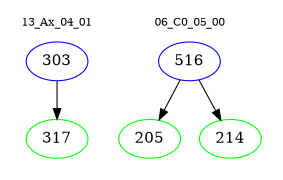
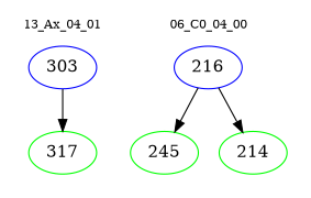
  digraph {
    node [color=green]
    edge [color=black]
    n1 [color=blue label=303]
    n2 [label=317]
-   n3 [color=blue label=516]
-   n4 [label=205]
+   n3 [color=blue label=216]
+   n4 [label=245]
    n5 [label=214]
    subgraph cluster_1 {
      color=white
      fontsize=10
      label="13_Ax_04_01"
      n1
      n2
    }
    subgraph cluster_2 {
      color=white
      fontsize=10
-     label="06_C0_05_00"
+     label="06_C0_04_00"
      n3
      n4
      n5
    }
    n1 -> n2
    n3 -> n4
    n3 -> n5
  }
